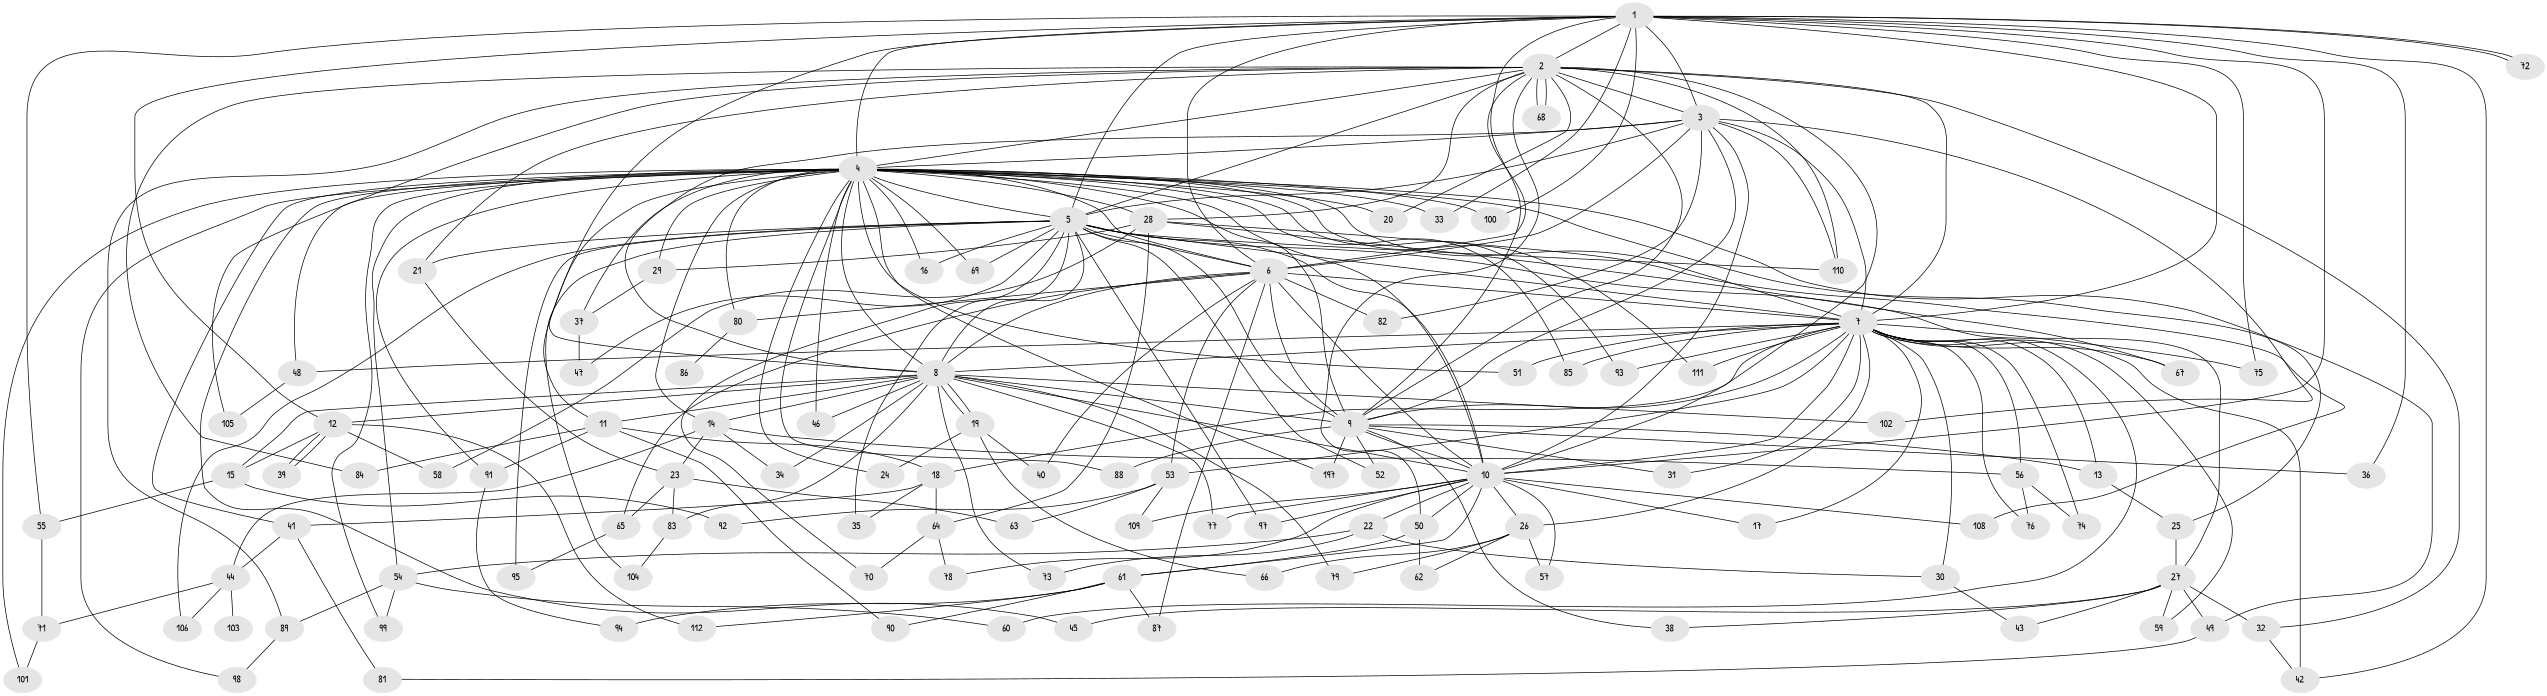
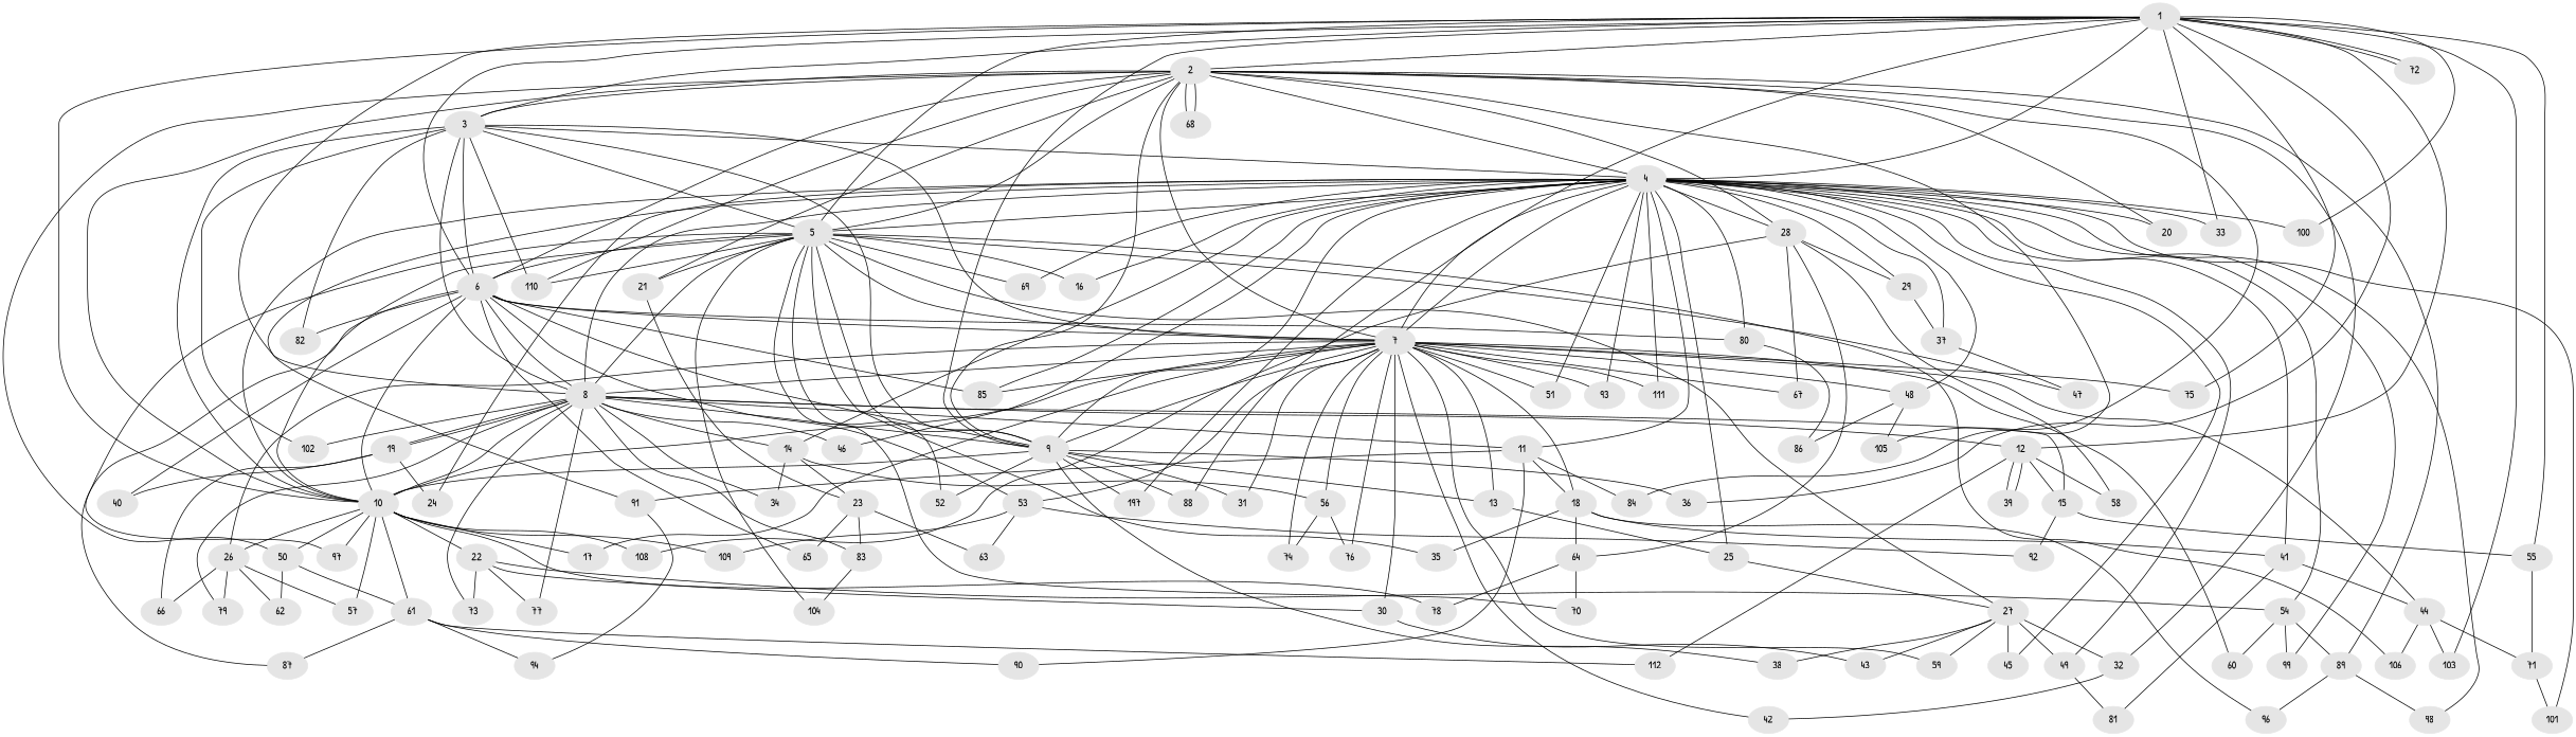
  graph {
    fontname="Patrick Hand"
    node [color=gray90 fontname="Patrick Hand" style=filled]
    edge [fontname="Patrick Hand"]
    1
    2
    3
    4
    5
    6
    7
    8
    9
    10
    12
    33
    36
    55
    72
    75
    100
    103
    20
    21
    28
    32
    50
    68
    84
    89
    105
    110
    82
    102
    11
    14
    16
    24
    25
    29
    37
    41
    45
    46
    48
    49
    51
    54
    69
    80
    85
    88
    91
    93
    98
    99
    101
    n54 [label=197]
    111
    27
    35
    47
    52
    70
-   95
    97
    104
    106
    40
    53
    65
    87
    13
    17
    18
    26
    30
    31
    42
    44
    56
    59
    60
    67
    74
    76
    15
    19
    34
    73
    77
    79
    83
    38
    22
    57
    61
    78
    108
    109
    39
    58
    112
    71
    23
    64
    62
+   96
    90
    81
    86
    94
    43
    92
    63
    66
    1 -- 2
    1 -- 3
    1 -- 4
    1 -- 5
    1 -- 6
    1 -- 7
    1 -- 8
    1 -- 9
    1 -- 10
    1 -- 12
    1 -- 33
    1 -- 36
    1 -- 55
    1 -- 72
    1 -- 72
    1 -- 75
    1 -- 100
-   1 -- 42
+   1 -- 103
    2 -- 3
    2 -- 4
    2 -- 5
    2 -- 6
    2 -- 7
    2 -- 9
    2 -- 10
    2 -- 20
    2 -- 21
    2 -- 28
    2 -- 32
    2 -- 50
    2 -- 68
    2 -- 68
    2 -- 84
    2 -- 89
    2 -- 105
    2 -- 110
    3 -- 4
    3 -- 5
    3 -- 6
    3 -- 7
    3 -- 8
    3 -- 9
    3 -- 10
    3 -- 110
    3 -- 82
    3 -- 102
    4 -- 5
-   4 -- 6
+   85 -- 6
    4 -- 7
    4 -- 8
    4 -- 9
    4 -- 10
    4 -- 33
    4 -- 100
    4 -- 20
    4 -- 28
    4 -- 11
    4 -- 14
    4 -- 16
    4 -- 24
    4 -- 25
    4 -- 29
    4 -- 37
    4 -- 41
    4 -- 45
    4 -- 46
    4 -- 48
    4 -- 49
    4 -- 51
    4 -- 54
    4 -- 69
    4 -- 80
    4 -- 85
    4 -- 88
    4 -- 91
    4 -- 93
    4 -- 98
    4 -- 99
    4 -- 101
    4 -- n54
    4 -- 111
    5 -- 6
    5 -- 7
    5 -- 8
    5 -- 9
    5 -- 10
    5 -- 21
    5 -- 110
    5 -- 16
    5 -- 69
    5 -- 27
    5 -- 35
    5 -- 47
    5 -- 52
    5 -- 70
-   5 -- 95
    5 -- 97
    5 -- 104
    5 -- 106
    6 -- 7
    6 -- 8
    6 -- 9
    6 -- 10
    6 -- 82
    6 -- 80
    6 -- 40
    6 -- 53
    6 -- 65
    6 -- 87
    7 -- 8
    7 -- 9
    7 -- 10
    7 -- 75
    7 -- 48
    7 -- 51
    7 -- 85
    7 -- 93
    7 -- 111
    7 -- 53
    7 -- 13
    7 -- 17
    7 -- 18
    7 -- 26
    7 -- 30
    7 -- 31
    7 -- 42
-   14 -- 44
+   7 -- 44
    7 -- 56
    7 -- 59
    7 -- 60
    7 -- 67
    7 -- 74
    7 -- 76
    8 -- 9
    8 -- 10
    8 -- 12
    8 -- 102
    8 -- 11
    8 -- 14
    8 -- 46
    8 -- 15
    8 -- 19
    8 -- 19
    8 -- 34
    8 -- 73
    8 -- 77
    8 -- 79
    8 -- 83
    9 -- 10
    9 -- 36
    9 -- 88
    9 -- n54
    9 -- 52
    9 -- 13
    9 -- 31
    9 -- 38
    10 -- 50
    10 -- 97
    10 -- 17
    10 -- 26
-   10 -- 77
+   22 -- 77
    10 -- 22
    10 -- 57
    10 -- 61
    10 -- 78
    10 -- 108
    10 -- 109
    12 -- 15
    12 -- 39
    12 -- 39
    12 -- 58
    12 -- 112
    55 -- 71
    21 -- 23
    28 -- 29
    28 -- 67
    28 -- 108
    28 -- 58
    28 -- 64
    32 -- 42
    50 -- 61
    50 -- 62
    89 -- 98
+   89 -- 96
    11 -- 84
    11 -- 91
    11 -- 18
    11 -- 90
    14 -- 56
    14 -- 34
    14 -- 23
    25 -- 27
    29 -- 37
    37 -- 47
    41 -- 44
    41 -- 81
    48 -- 105
+   48 -- 86
    49 -- 81
    54 -- 89
    54 -- 99
    54 -- 60
    80 -- 86
    91 -- 94
    27 -- 32
    27 -- 45
    27 -- 49
    27 -- 59
    27 -- 38
    27 -- 43
    53 -- 109
    53 -- 92
    53 -- 63
-   65 -- 95
    13 -- 25
    18 -- 41
    18 -- 35
    18 -- 64
+   18 -- 96
    26 -- 79
    26 -- 57
    26 -- 62
    26 -- 66
    30 -- 43
    44 -- 103
    44 -- 106
    44 -- 71
    56 -- 74
    56 -- 76
    15 -- 55
    15 -- 92
    19 -- 24
    19 -- 40
    19 -- 66
    83 -- 104
    22 -- 54
    22 -- 30
    22 -- 73
    61 -- 87
    61 -- 112
    61 -- 90
    61 -- 94
    71 -- 101
    23 -- 65
    23 -- 83
    23 -- 63
    64 -- 70
    64 -- 78
  }
